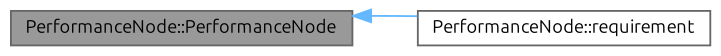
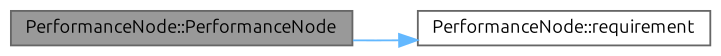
  digraph {
    rankdir=LR
    fontname=Ubuntu
    node [fontname=Ubuntu fontsize=10 shape=box style=filled]
    n1 [color=gray40 fillcolor=grey60 fontcolor=black height=0.2 label="PerformanceNode::PerformanceNode" width=0.4]
    n2 [color=grey40 fillcolor=white height=0.2 label="PerformanceNode::requirement" width=0.4]
-   n2 -> n1 [color=steelblue1 fontname=Ubuntu fontsize=10 labelfontname=Helvetica labelfontsize=10 style=solid]
+   n1 -> n2 [color=steelblue1 fontname=Ubuntu fontsize=10 labelfontname=Helvetica labelfontsize=10 style=solid]
  }
